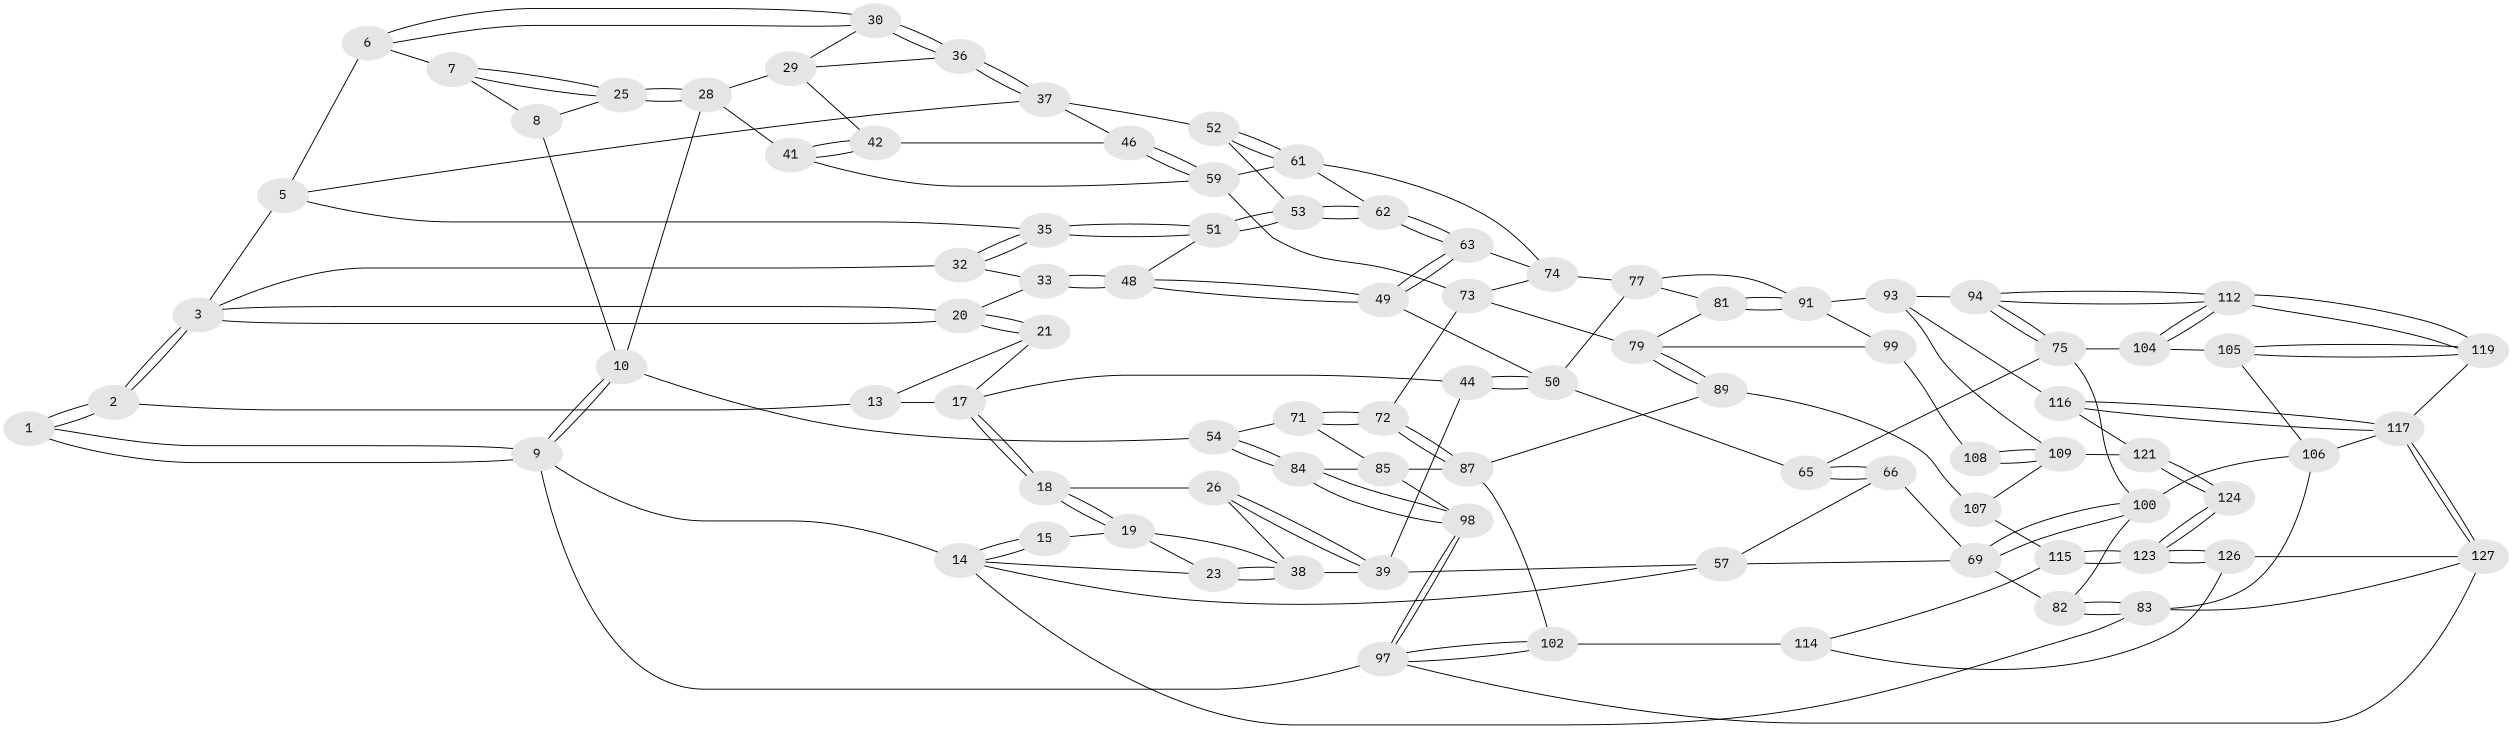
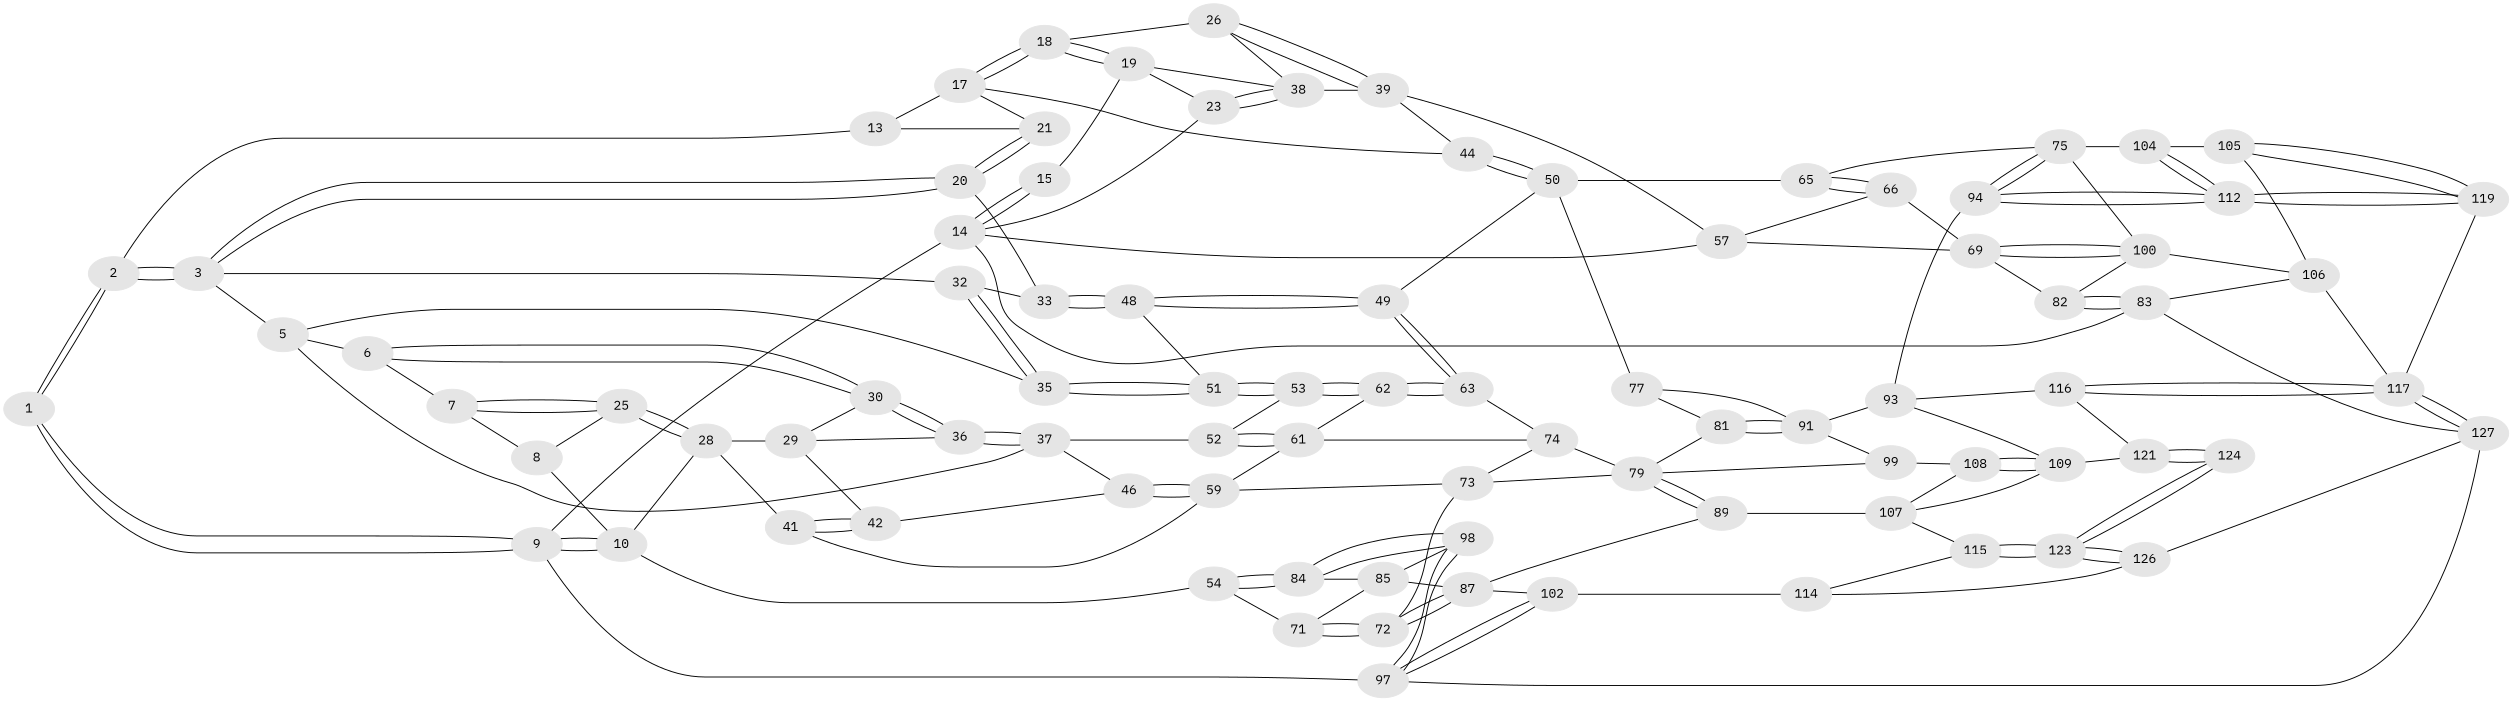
  graph {
    fontname="IBM Plex Mono"
    rankdir=LR
    node [color=gray90 fontname="IBM Plex Mono" style=filled]
    edge [fontname="IBM Plex Mono"]
    1
    2
    9
    3 [super="+4"]
    13 [super="+16"]
    10 [super="+11"]
    14 [super="+22"]
    97
    5 [super="+34"]
    20
    32
    17 [super="+43"]
    21
    6
    35
    37 [super="+47"]
    33
    7
    30
    51
    46
    52
    8 [super="+12"]
    25
    36
    28 [super="+31"]
    54 [super="+55"]
    15
    23
    57 [super="+58"]
    83
    127
    98
    102 [super="+103"]
    29 [super="+40"]
    41 [super="+56"]
    71
    84
    18
    44
    19 [super="+24"]
    38
    66 [super="+68"]
    69 [super="+70"]
    106 [super="+120"]
    26 [super="+27"]
    50 [super="+64"]
    39 [super="+45"]
    48
    42
    59 [super="+60"]
    49
    53
    61 [super="+67"]
    73 [super="+76"]
    65 [super="+90"]
    77 [super="+78"]
    63
    74 [super="+75"]
    n60 [label=75 super="+96"]
    81
    91 [super="+92"]
    62
    72
    85 [super="+86"]
    82
    100 [super="+101"]
    79 [super="+80"]
    104
    87 [super="+88"]
    89
    99
    93 [super="+111"]
    107 [super="+113"]
    108
    117 [super="+118"]
    114 [super="+125"]
    109 [super="+110"]
    115
    94
    116
    112
    121 [super="+122"]
    119
    105
    126
    123
    124
    1 -- 2
    1 -- 2
    1 -- 9
    1 -- 9
    2 -- 3
    2 -- 3
    2 -- 13
    9 -- 10
    9 -- 10
    9 -- 14
    9 -- 97
    3 -- 5
    3 -- 20
    3 -- 20
    3 -- 32
    13 -- 17
    13 -- 21
    10 -- 28
    10 -- 54
    14 -- 15
    14 -- 15
    14 -- 23
    14 -- 57
    14 -- 83
    97 -- 127
    97 -- 98
    97 -- 98
    97 -- 102
    97 -- 102
    5 -- 6
    5 -- 35
    5 -- 37
    20 -- 21
    20 -- 21
    20 -- 33
    32 -- 35
    32 -- 35
    32 -- 33
    17 -- 21
    17 -- 18
    17 -- 18
    17 -- 44
    6 -- 7
    6 -- 30
    6 -- 30
    35 -- 51
    35 -- 51
    37 -- 46
    37 -- 52
    33 -- 48
    33 -- 48
    7 -- 8
    7 -- 25
    7 -- 25
    30 -- 36
    30 -- 36
    51 -- 53
    51 -- 53
    46 -- 59
    46 -- 59
    52 -- 53
    52 -- 61
    52 -- 61
    8 -- 10
    8 -- 25
    25 -- 28
    25 -- 28
    36 -- 37
    36 -- 37
    28 -- 29
    28 -- 41
    54 -- 71
    54 -- 84
    54 -- 84
    15 -- 19
    23 -- 38
    23 -- 38
    57 -- 66
    57 -- 69
    83 -- 127
    83 -- 106
    102 -- 114 [weight=2]
    29 -- 30
    29 -- 36
    29 -- 42
    41 -- 42
    41 -- 42
    41 -- 59
    71 -- 72
    71 -- 72
    71 -- 85
    84 -- 98
    84 -- 98
    84 -- 85
    18 -- 19
    18 -- 19
    18 -- 26
    44 -- 50
    44 -- 50
    19 -- 23
    19 -- 38
    38 -- 39
    66 -- 69
    69 -- 82
    69 -- 100
    69 -- 100
    106 -- 117
    26 -- 38
    26 -- 39
    26 -- 39
    50 -- 65
    50 -- 77
    39 -- 57
    39 -- 44
    48 -- 51
    48 -- 49
    48 -- 49
    42 -- 46
    59 -- 61
    59 -- 73
    49 -- 50
    49 -- 63
    49 -- 63
    53 -- 62
    53 -- 62
    61 -- 74
    61 -- 62
    73 -- 74
    73 -- 79
    65 -- 66 [weight=2]
    65 -- 66
    65 -- n60
    77 -- 81
    77 -- 91
    63 -- 74
-   74 -- 77
+   74 -- 79
    n60 -- 100
    n60 -- 104
    81 -- 91
    81 -- 91
    91 -- 99
    91 -- 93
    62 -- 63
    62 -- 63
    72 -- 73
    72 -- 87
    72 -- 87
    85 -- 98
    85 -- 87
    82 -- 83
    82 -- 83
    82 -- 100
    100 -- 106
    79 -- 81
    79 -- 89
    79 -- 89
    79 -- 99
    104 -- 112
    104 -- 112
    104 -- 105
    87 -- 102
    87 -- 89
    89 -- 107
    99 -- 108
    93 -- 109
    93 -- 94
    93 -- 116
+   107 -- 108
    107 -- 109
    107 -- 115
    108 -- 109
    108 -- 109
    117 -- 127
    117 -- 127
    117 -- 119
    114 -- 115
    114 -- 126
    109 -- 121
    115 -- 123
    115 -- 123
    94 -- n60
    94 -- n60
    94 -- 112
    94 -- 112
    116 -- 117
    116 -- 117
    116 -- 121
    112 -- 119
    112 -- 119
    121 -- 124 [weight=2]
    121 -- 124
    105 -- 106
    105 -- 119
    105 -- 119
    126 -- 127
    123 -- 126
    123 -- 126
    123 -- 124
    123 -- 124
  }
